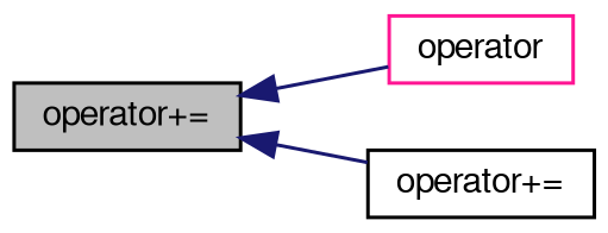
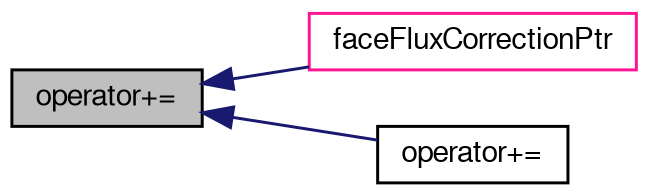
  digraph {
    rankdir=LR
    node [color=black fontname=FreeSans fontsize=10 shape=record]
    edge [color=midnightblue dir=back fontname=FreeSans fontsize=10 labelfontname=FreeSans labelfontsize=10 style=solid]
    n1 [fillcolor=grey75 fontcolor=black height=0.2 label="operator+=" style=filled width=0.4]
-   n2 [color=deeppink height=0.2 label=operator width=0.4]
+   n2 [color=deeppink height=0.2 label=faceFluxCorrectionPtr width=0.4]
    n3 [height=0.2 label="operator+=" width=0.4]
    n1 -> n2
    n1 -> n3
  }
